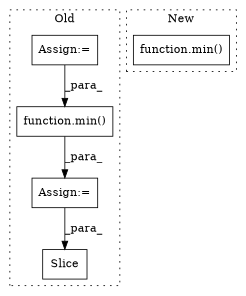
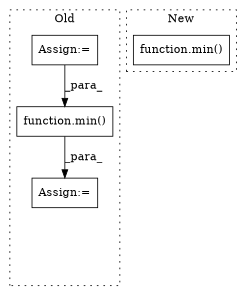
  digraph {
    node [a=75 l="4,1" shape=box]
-   n1 [a=80 l=8 label=Slice s=24204]
    n2 [label="function.min()" s="24039,24077"]
    n3 [a=68 l=3 label="Assign:=" s=23890]
    n4 [a=68 l=3 label="Assign:=" s=24036]
    n5 [label="function.min()" s="35385,35445"]
    subgraph cluster_1 {
      label=Old
      style=dotted
-     n1
      n2
      n3
      n4
    }
    subgraph cluster_2 {
      label=New
      style=dotted
      n5
    }
    n2 -> n4 [label=_para_]
    n3 -> n2 [label=_para_]
-   n4 -> n1 [label=_para_]
  }
